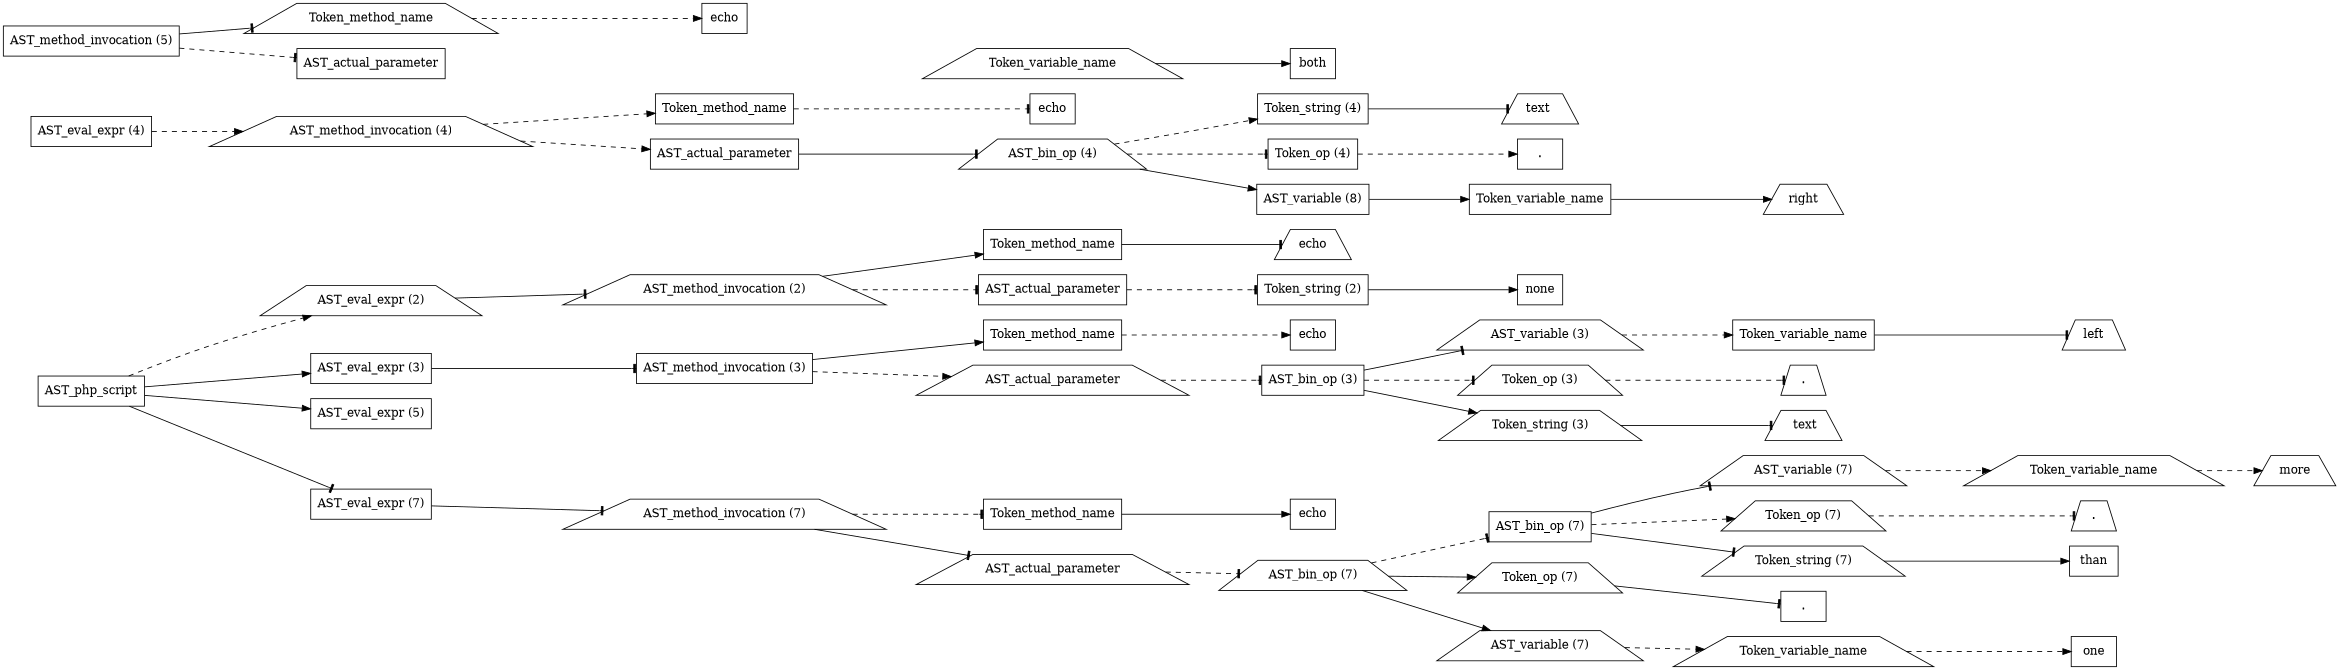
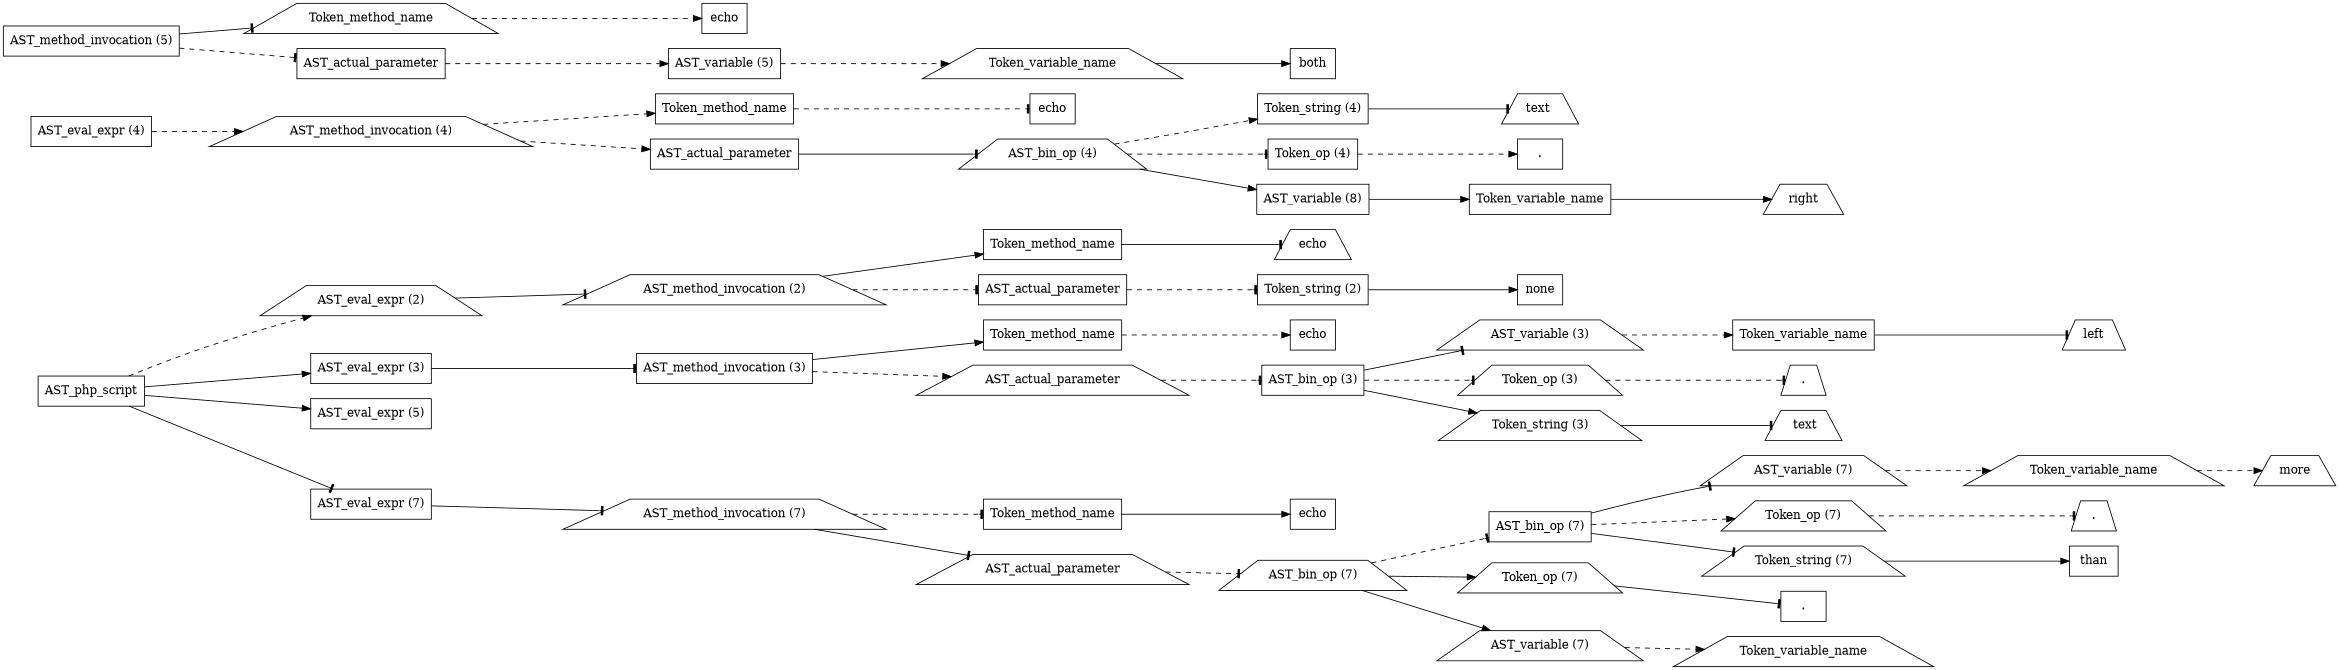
  digraph {
    rankdir=LR
    node [shape=box]
    edge [arrowhead=normal style=dashed]
    n1 [label=AST_php_script]
    n2 [label="AST_eval_expr (2)" shape=trapezium]
    n3 [label="AST_eval_expr (3)"]
    n4 [label="AST_eval_expr (5)"]
    n5 [label="AST_eval_expr (7)"]
    n6 [label="AST_method_invocation (2)" shape=trapezium]
    n7 [label="AST_method_invocation (3)"]
    n8 [label="AST_eval_expr (4)"]
    n9 [label="AST_method_invocation (4)" shape=trapezium]
    n10 [label="AST_method_invocation (7)" shape=trapezium]
    n11 [label=Token_method_name]
    n12 [label=AST_actual_parameter]
    n13 [label=echo shape=trapezium]
    n14 [label="Token_string (2)"]
    n15 [label=none]
    n16 [label=Token_method_name]
    n17 [label=AST_actual_parameter shape=trapezium]
    n18 [label=echo]
    n19 [label="AST_bin_op (3)"]
    n20 [label="AST_variable (3)" shape=trapezium]
    n21 [label="Token_op (3)" shape=trapezium]
    n22 [label="Token_string (3)" shape=trapezium]
    n23 [label=Token_variable_name]
    n24 [label="." shape=trapezium]
    n25 [label=" text" shape=trapezium]
    n26 [label=left shape=trapezium]
    n27 [label=Token_method_name]
    n28 [label=AST_actual_parameter]
    n29 [label=echo]
    n30 [label="AST_bin_op (4)" shape=trapezium]
    n31 [label="Token_string (4)"]
    n32 [label="Token_op (4)"]
    n33 [label="AST_variable (8)"]
    n34 [label="text " shape=trapezium]
    n35 [label="."]
    n36 [label=Token_variable_name]
    n37 [label=right shape=trapezium]
    n38 [label="AST_method_invocation (5)"]
    n39 [label=Token_method_name shape=trapezium]
    n40 [label=AST_actual_parameter]
    n41 [label=echo]
+   n42 [label="AST_variable (5)"]
    n43 [label=Token_variable_name shape=trapezium]
    n44 [label=both]
    n45 [label=Token_method_name]
    n46 [label=AST_actual_parameter shape=trapezium]
    n47 [label=echo]
    n48 [label="AST_bin_op (7)" shape=trapezium]
    n49 [label="AST_bin_op (7)"]
    n50 [label="Token_op (7)" shape=trapezium]
    n51 [label="AST_variable (7)" shape=trapezium]
    n52 [label="AST_variable (7)" shape=trapezium]
    n53 [label="Token_op (7)" shape=trapezium]
    n54 [label="Token_string (7)" shape=trapezium]
    n55 [label="."]
    n56 [label=Token_variable_name shape=trapezium]
    n57 [label=Token_variable_name shape=trapezium]
    n58 [label="." shape=trapezium]
    n59 [label=" than "]
    n60 [label=more shape=trapezium]
-   n61 [label=one]
    n1 -> n2
    n1 -> n3 [style=solid]
    n1 -> n4 [style=solid]
    n1 -> n5 [arrowhead=tee style=solid]
    n2 -> n6 [arrowhead=tee style=solid]
    n3 -> n7 [arrowhead=tee style=solid]
    n5 -> n10 [arrowhead=tee style=solid]
    n6 -> n11 [style=solid]
    n6 -> n12 [arrowhead=tee]
    n7 -> n16 [style=solid]
    n7 -> n17
    n8 -> n9
    n9 -> n27
    n9 -> n28
    n10 -> n45 [arrowhead=tee]
    n10 -> n46 [arrowhead=tee style=solid]
    n11 -> n13 [arrowhead=tee style=solid]
    n12 -> n14 [arrowhead=tee]
    n14 -> n15 [style=solid]
    n16 -> n18
    n17 -> n19 [arrowhead=tee]
    n19 -> n20 [arrowhead=tee style=solid]
    n19 -> n21 [arrowhead=tee]
    n19 -> n22 [style=solid]
    n20 -> n23
    n21 -> n24 [arrowhead=tee]
    n22 -> n25 [arrowhead=tee style=solid]
    n23 -> n26 [arrowhead=tee style=solid]
    n27 -> n29 [arrowhead=tee]
    n28 -> n30 [arrowhead=tee style=solid]
    n30 -> n31
    n30 -> n32 [arrowhead=tee]
    n30 -> n33 [style=solid]
    n31 -> n34 [arrowhead=tee style=solid]
    n32 -> n35
    n33 -> n36 [style=solid]
    n36 -> n37 [style=solid]
    n38 -> n39 [arrowhead=tee style=solid]
    n38 -> n40 [arrowhead=tee]
    n39 -> n41
+   n40 -> n42
+   n42 -> n43
    n43 -> n44 [style=solid]
    n45 -> n47 [style=solid]
    n46 -> n48 [arrowhead=tee]
    n48 -> n49 [arrowhead=tee]
    n48 -> n50 [style=solid]
    n48 -> n51 [style=solid]
    n49 -> n52 [arrowhead=tee style=solid]
    n49 -> n53
    n49 -> n54 [arrowhead=tee style=solid]
    n50 -> n55 [arrowhead=tee style=solid]
    n51 -> n56
    n52 -> n57
    n53 -> n58 [arrowhead=tee]
    n54 -> n59 [style=solid]
-   n56 -> n61
    n57 -> n60
  }
